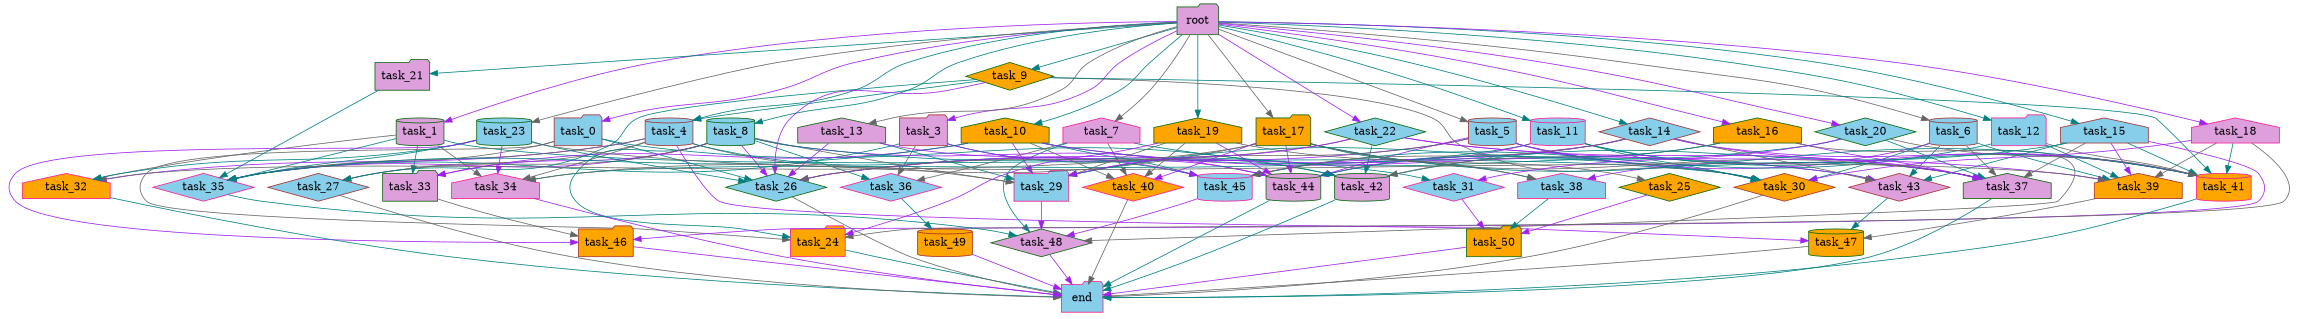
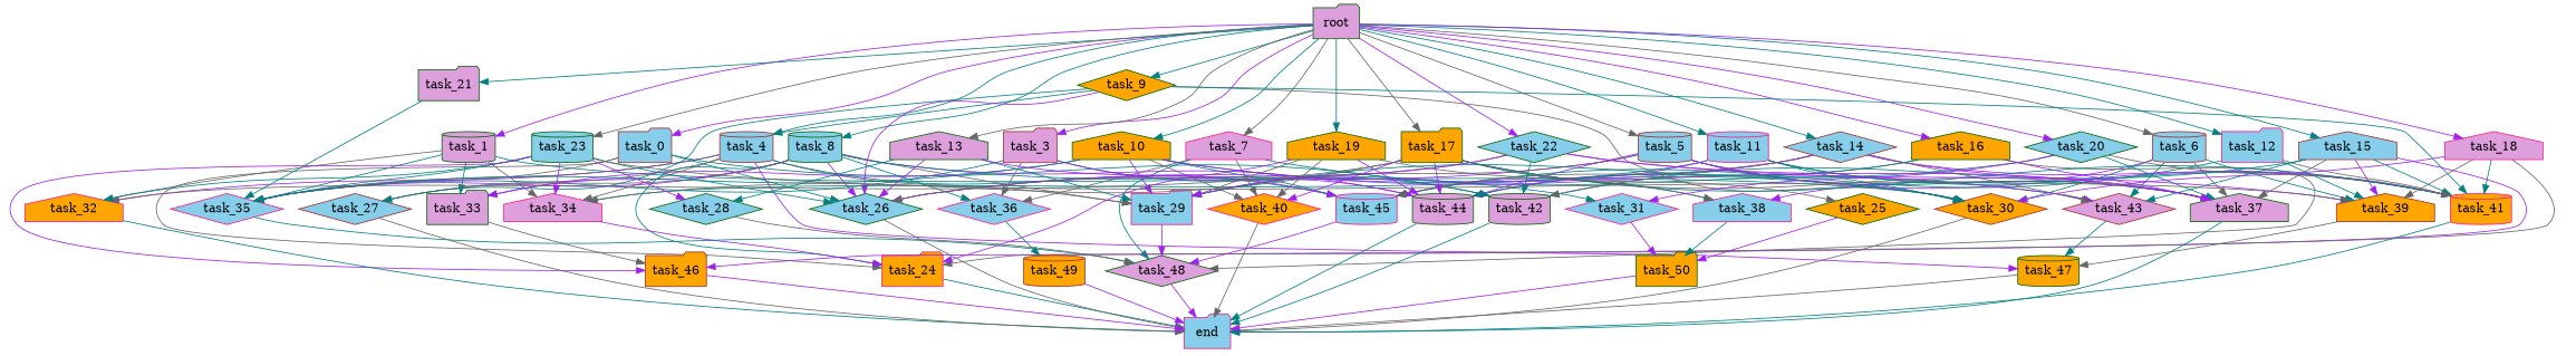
  digraph {
    node [color=darkgreen fillcolor=skyblue shape=diamond style=filled]
    edge [color=teal]
    root [fillcolor=plum shape=folder]
    task_1 [fillcolor=plum shape=cylinder]
    n3 [color=brown label=task_0 shape=folder]
    task_3 [color=brown fillcolor=plum shape=folder]
    task_4 [color=brown shape=cylinder]
    task_5 [color=brown shape=cylinder]
    task_6 [color=brown shape=cylinder]
    task_7 [color=deeppink fillcolor=plum shape=house]
    task_8 [shape=cylinder]
    task_9 [fillcolor=orange]
    task_10 [fillcolor=orange shape=house]
    task_11 [color=deeppink shape=cylinder]
    task_12 [color=deeppink shape=folder]
    task_13 [fillcolor=plum shape=house]
    task_14 [color=brown]
    task_15 [color=brown shape=house]
    task_16 [fillcolor=orange shape=house]
    task_17 [fillcolor=orange shape=folder]
    task_18 [color=deeppink fillcolor=plum shape=house]
    task_19 [fillcolor=orange shape=house]
    task_20
    task_21 [fillcolor=plum shape=folder]
    task_22
    task_23 [shape=cylinder]
    task_30 [color=brown fillcolor=orange]
    task_32 [color=deeppink fillcolor=orange shape=house]
    task_33 [fillcolor=plum shape=folder]
    task_34 [color=deeppink fillcolor=plum shape=house]
    task_35 [color=deeppink]
    task_24 [color=deeppink fillcolor=orange shape=folder]
    task_26
    task_42 [fillcolor=plum shape=cylinder]
    task_36 [color=deeppink]
    task_44 [fillcolor=plum shape=cylinder]
    task_27 [color=brown]
    task_29 [color=deeppink shape=folder]
    task_45 [color=deeppink shape=cylinder]
    task_47 [fillcolor=orange shape=cylinder]
    task_37 [fillcolor=plum shape=house]
    task_41 [color=deeppink fillcolor=orange shape=cylinder]
    task_38 [color=deeppink shape=house]
    task_39 [color=brown fillcolor=orange shape=house]
    task_43 [color=brown fillcolor=plum]
    task_40 [color=deeppink fillcolor=orange]
    task_48 [fillcolor=plum]
    task_31 [color=deeppink]
+   task_28
    task_46 [color=brown fillcolor=orange shape=folder]
    task_25 [fillcolor=orange]
    end [color=deeppink shape=folder]
    task_49 [color=brown fillcolor=orange shape=cylinder]
    task_50 [fillcolor=orange shape=folder]
    root -> task_1 [color=purple]
    root -> n3 [color=purple]
    root -> task_3 [color=purple]
    root -> task_4
    root -> task_5 [color=gray40]
    root -> task_6 [color=gray40]
    root -> task_7 [color=gray40]
    root -> task_8
    root -> task_9
    root -> task_10
    root -> task_11
    root -> task_12
    root -> task_13 [color=gray40]
    root -> task_14
    root -> task_15
    root -> task_16 [color=purple]
    root -> task_17 [color=gray40]
    root -> task_18 [color=purple]
    root -> task_19
    root -> task_20 [color=purple]
    root -> task_21
    root -> task_22 [color=purple]
    root -> task_23 [color=gray40]
    task_1 -> task_30
    task_1 -> task_32 [color=gray40]
    task_1 -> task_33
    task_1 -> task_34 [color=gray40]
    task_1 -> task_35
    n3 -> task_35 [color=gray40]
    n3 -> task_24 [color=gray40]
    n3 -> task_26
    n3 -> task_42
    task_3 -> task_35
    task_3 -> task_42
    task_3 -> task_36 [color=gray40]
    task_3 -> task_44 [color=purple]
    task_4 -> task_32 [color=purple]
    task_4 -> task_34 [color=gray40]
    task_4 -> task_35 [color=gray40]
    task_4 -> task_27 [color=gray40]
    task_4 -> task_29 [color=gray40]
    task_4 -> task_45
    task_4 -> task_47 [color=purple]
    task_5 -> task_30 [color=purple]
    task_5 -> task_26 [color=purple]
    task_5 -> task_44 [color=purple]
    task_5 -> task_29 [color=gray40]
    task_5 -> task_37
    task_5 -> task_41 [color=purple]
    task_6 -> task_30
    task_6 -> task_37 [color=gray40]
    task_6 -> task_38 [color=purple]
    task_6 -> task_39
    task_6 -> task_43
    task_7 -> task_36 [color=gray40]
    task_7 -> task_43
    task_7 -> task_40 [color=gray40]
    task_7 -> task_48
    task_8 -> task_33 [color=purple]
    task_8 -> task_35 [color=purple]
    task_8 -> task_24
    task_8 -> task_26 [color=purple]
    task_8 -> task_36
    task_8 -> task_44 [color=purple]
    task_8 -> task_27 [color=gray40]
    task_8 -> task_29 [color=gray40]
    task_8 -> task_31
    task_9 -> task_4
    task_9 -> task_30 [color=gray40]
    task_9 -> task_26 [color=purple]
    task_9 -> task_27
    task_9 -> task_41
    task_10 -> task_30
    task_10 -> task_33 [color=purple]
    task_10 -> task_35
    task_10 -> task_29 [color=purple]
    task_10 -> task_45
    task_10 -> task_43 [color=purple]
    task_10 -> task_40 [color=gray40]
    task_11 -> task_30
    task_11 -> task_34
    task_11 -> task_45 [color=purple]
    task_11 -> task_37
    task_11 -> task_41
    task_12 -> task_45
    task_12 -> task_41 [color=gray40]
    task_12 -> task_39
    task_13 -> task_26 [color=purple]
    task_13 -> task_29
    task_13 -> task_45 [color=purple]
+   task_13 -> task_28
    task_14 -> task_26 [color=purple]
    task_14 -> task_44 [color=purple]
    task_14 -> task_45 [color=gray40]
    task_14 -> task_37 [color=purple]
    task_14 -> task_41 [color=purple]
    task_14 -> task_43 [color=gray40]
    task_15 -> task_42
    task_15 -> task_37 [color=gray40]
    task_15 -> task_41
    task_15 -> task_39 [color=purple]
    task_15 -> task_43
    task_15 -> task_46 [color=purple]
    task_16 -> task_42 [color=gray40]
    task_16 -> task_44
    task_16 -> task_37 [color=purple]
    task_16 -> task_48 [color=gray40]
    task_17 -> task_32 [color=gray40]
    task_17 -> task_34 [color=gray40]
    task_17 -> task_44 [color=purple]
    task_17 -> task_37 [color=gray40]
    task_17 -> task_41
    task_17 -> task_38
    task_17 -> task_40 [color=purple]
    task_17 -> task_25 [color=gray40]
    task_18 -> task_30 [color=purple]
    task_18 -> task_24 [color=gray40]
    task_18 -> task_41
    task_18 -> task_39 [color=gray40]
    task_19 -> task_24 [color=purple]
    task_19 -> task_44 [color=purple]
    task_19 -> task_29 [color=gray40]
    task_19 -> task_38 [color=gray40]
    task_19 -> task_40 [color=gray40]
    task_20 -> task_29
    task_20 -> task_37
    task_20 -> task_41 [color=gray40]
    task_20 -> task_31 [color=purple]
    task_21 -> task_35
    task_22 -> task_26 [color=gray40]
    task_22 -> task_42
    task_22 -> task_29 [color=purple]
    task_22 -> task_37 [color=purple]
    task_22 -> task_39 [color=purple]
    task_23 -> task_32
    task_23 -> task_34 [color=purple]
    task_23 -> task_35
    task_23 -> task_26
    task_23 -> task_39 [color=gray40]
+   task_23 -> task_28 [color=purple]
    task_23 -> task_46 [color=purple]
    task_30 -> end [color=gray40]
    task_32 -> end
    task_33 -> task_46 [color=gray40]
-   task_34 -> end [color=purple]
+   task_34 -> task_24 [color=purple]
    task_35 -> task_48
    task_24 -> end
    task_26 -> end [color=gray40]
    task_42 -> end
    task_36 -> task_49
    task_44 -> end
    task_27 -> end [color=gray40]
    task_29 -> task_48 [color=purple]
    task_45 -> task_48 [color=purple]
    task_47 -> end [color=gray40]
    task_37 -> end
    task_41 -> end
    task_38 -> task_50
    task_39 -> task_47 [color=gray40]
    task_43 -> task_47
    task_40 -> end [color=gray40]
    task_48 -> end [color=purple]
    task_31 -> task_50 [color=purple]
+   task_28 -> task_48 [color=gray40]
    task_46 -> end [color=purple]
    task_25 -> task_50 [color=purple]
    task_49 -> end [color=purple]
    task_50 -> end [color=purple]
  }
